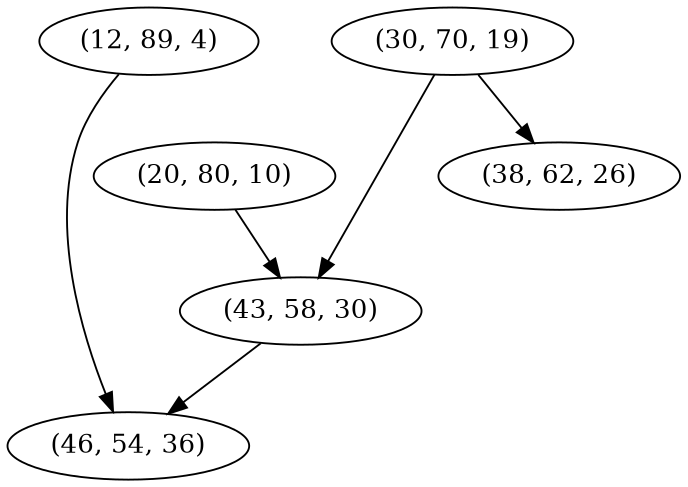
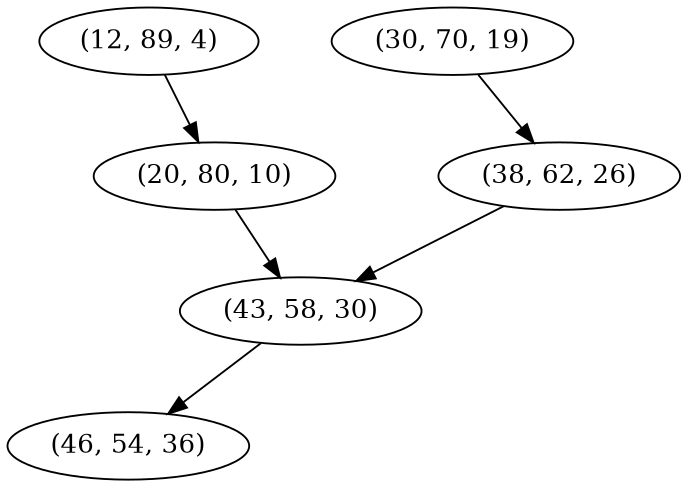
  digraph {
    "(12, 89, 4)"
    "(20, 80, 10)"
    "(43, 58, 30)"
    "(30, 70, 19)"
    "(38, 62, 26)"
    n6 [label="(46, 54, 36)"]
-   "(12, 89, 4)" -> n6
+   "(12, 89, 4)" -> "(20, 80, 10)"
    "(20, 80, 10)" -> "(43, 58, 30)"
    "(43, 58, 30)" -> n6
    "(30, 70, 19)" -> "(38, 62, 26)"
-   "(30, 70, 19)" -> "(43, 58, 30)"
+   "(38, 62, 26)" -> "(43, 58, 30)"
  }
